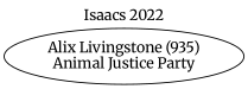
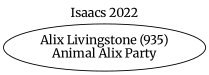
  digraph {
    label="Isaacs 2022"
    labelloc=t
    mclimit=10
    fontname=Merriweather
-   n1 [label="Alix Livingstone (935)\nAnimal Justice Party" shape=ellipse fontname=Merriweather]
+   n1 [label="Alix Livingstone (935)\nAnimal Alix Party" shape=ellipse fontname=Merriweather]
  }
